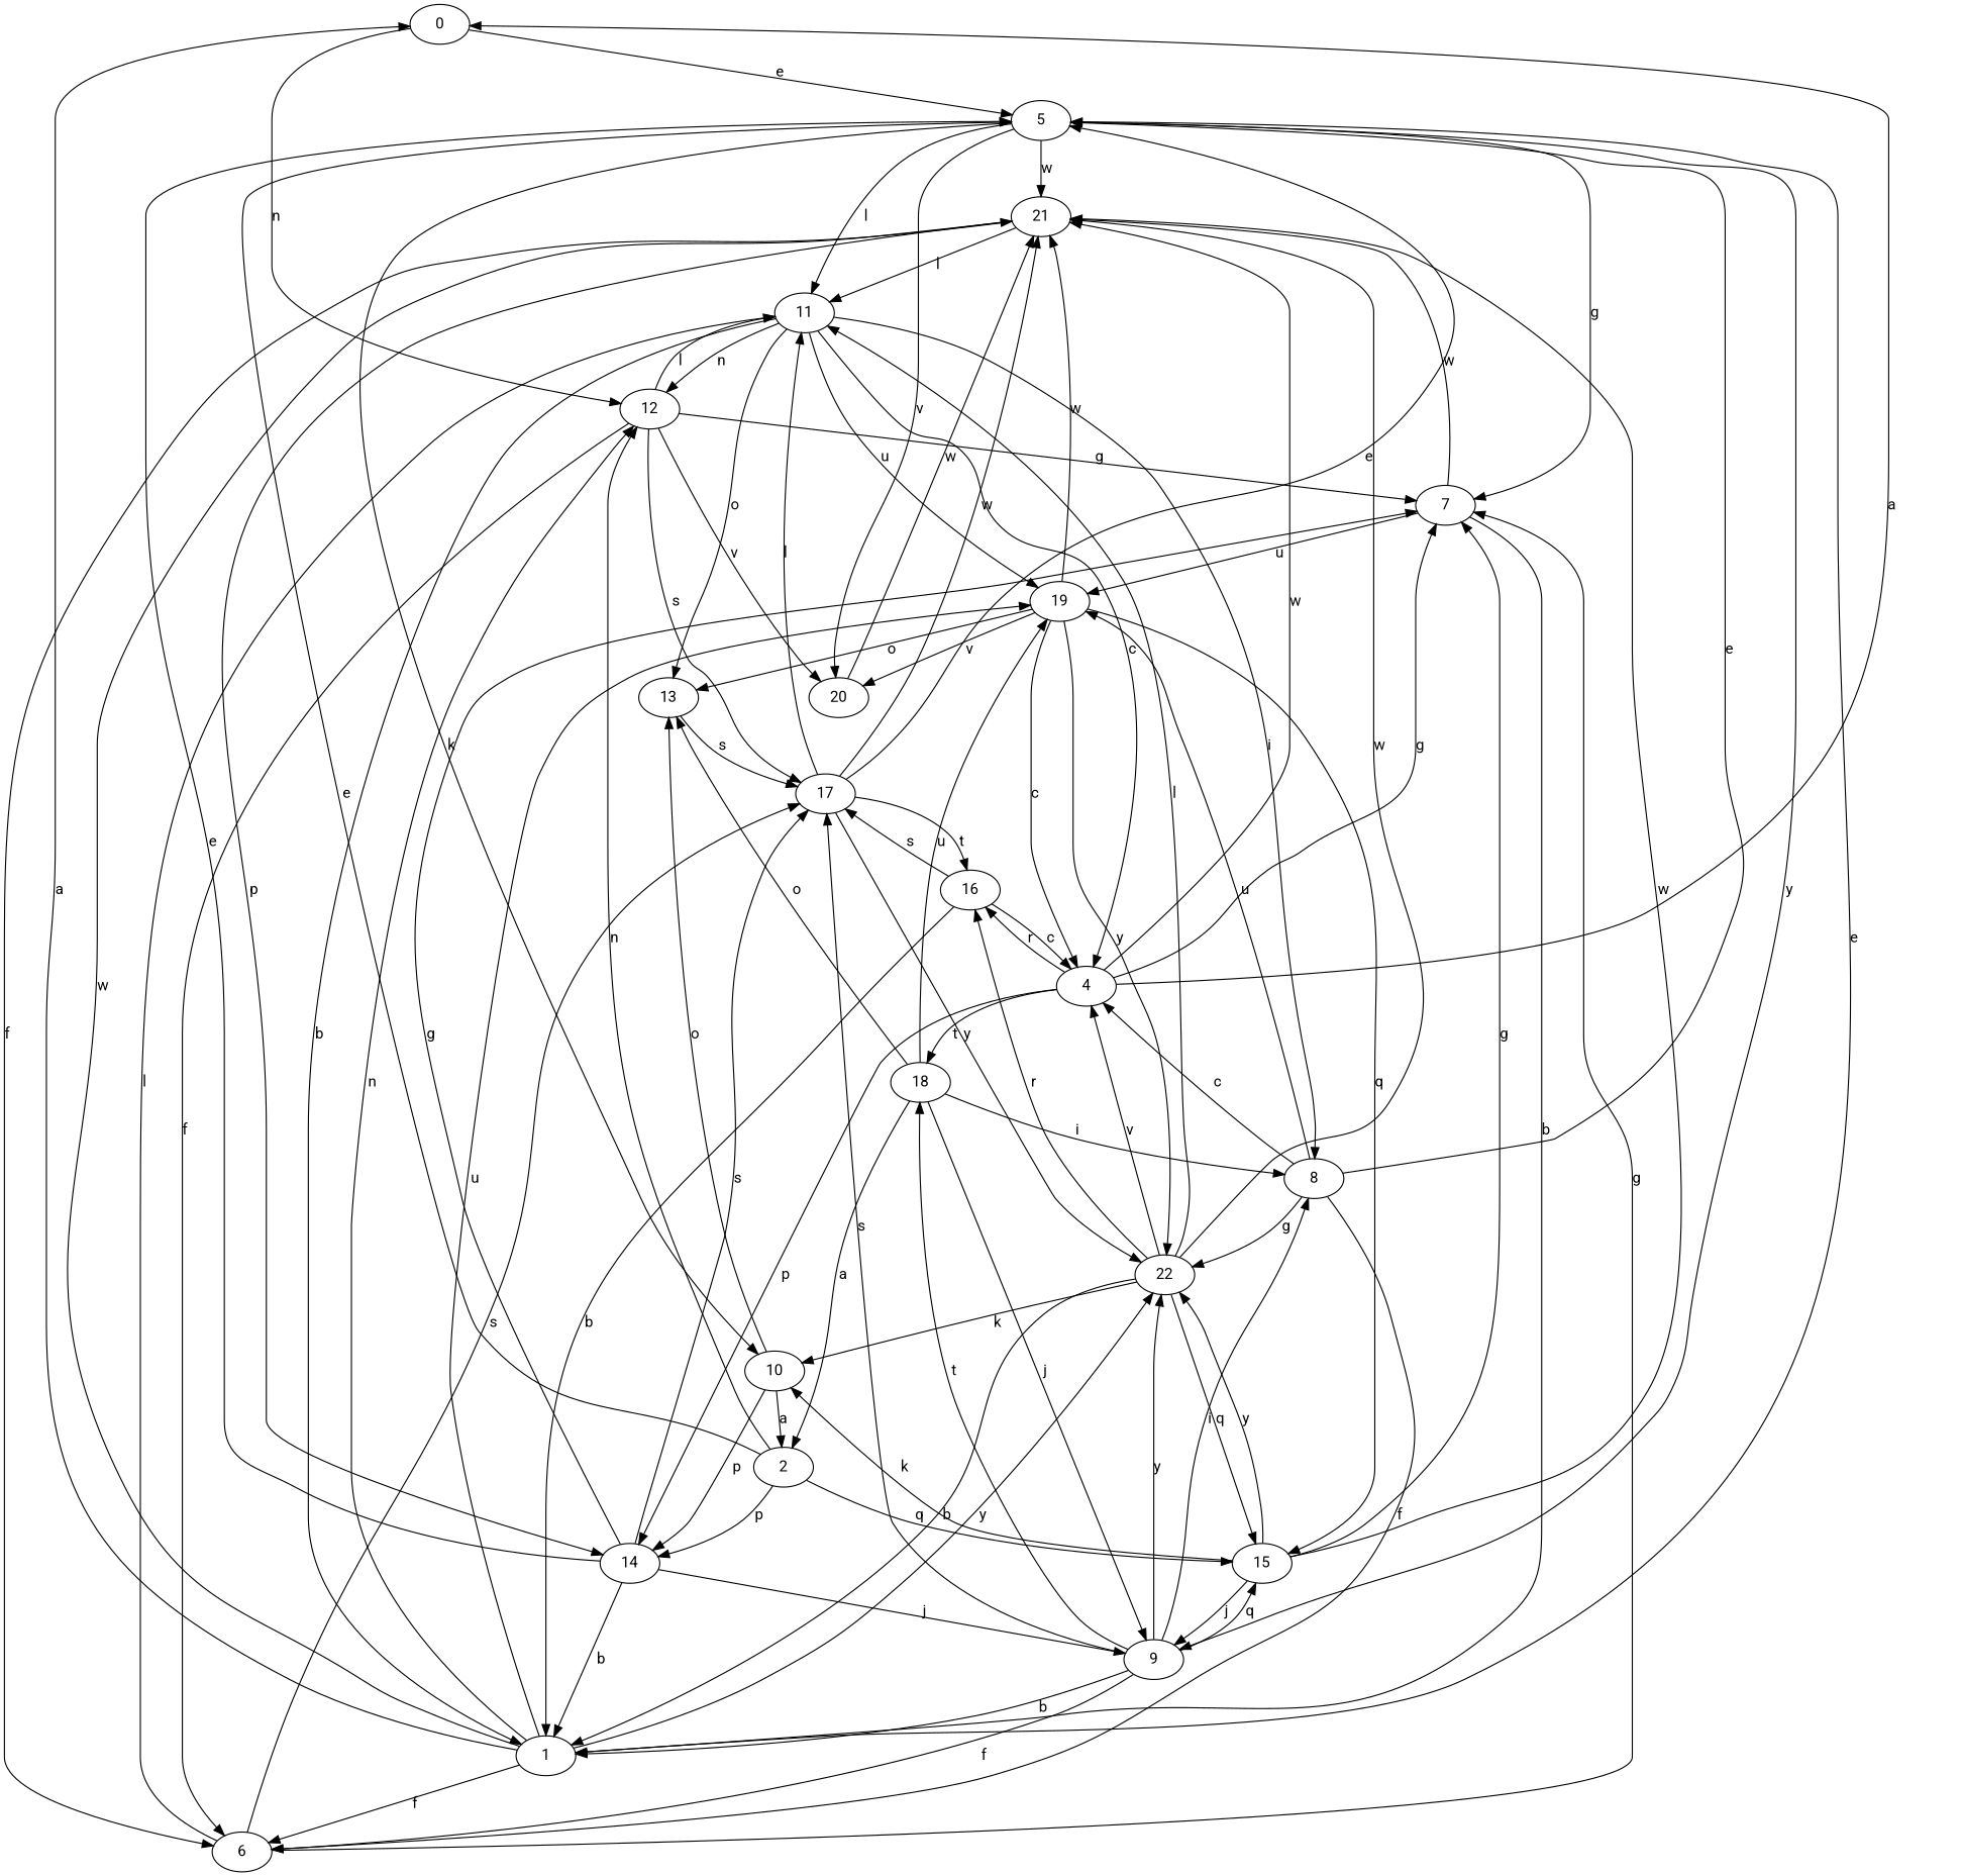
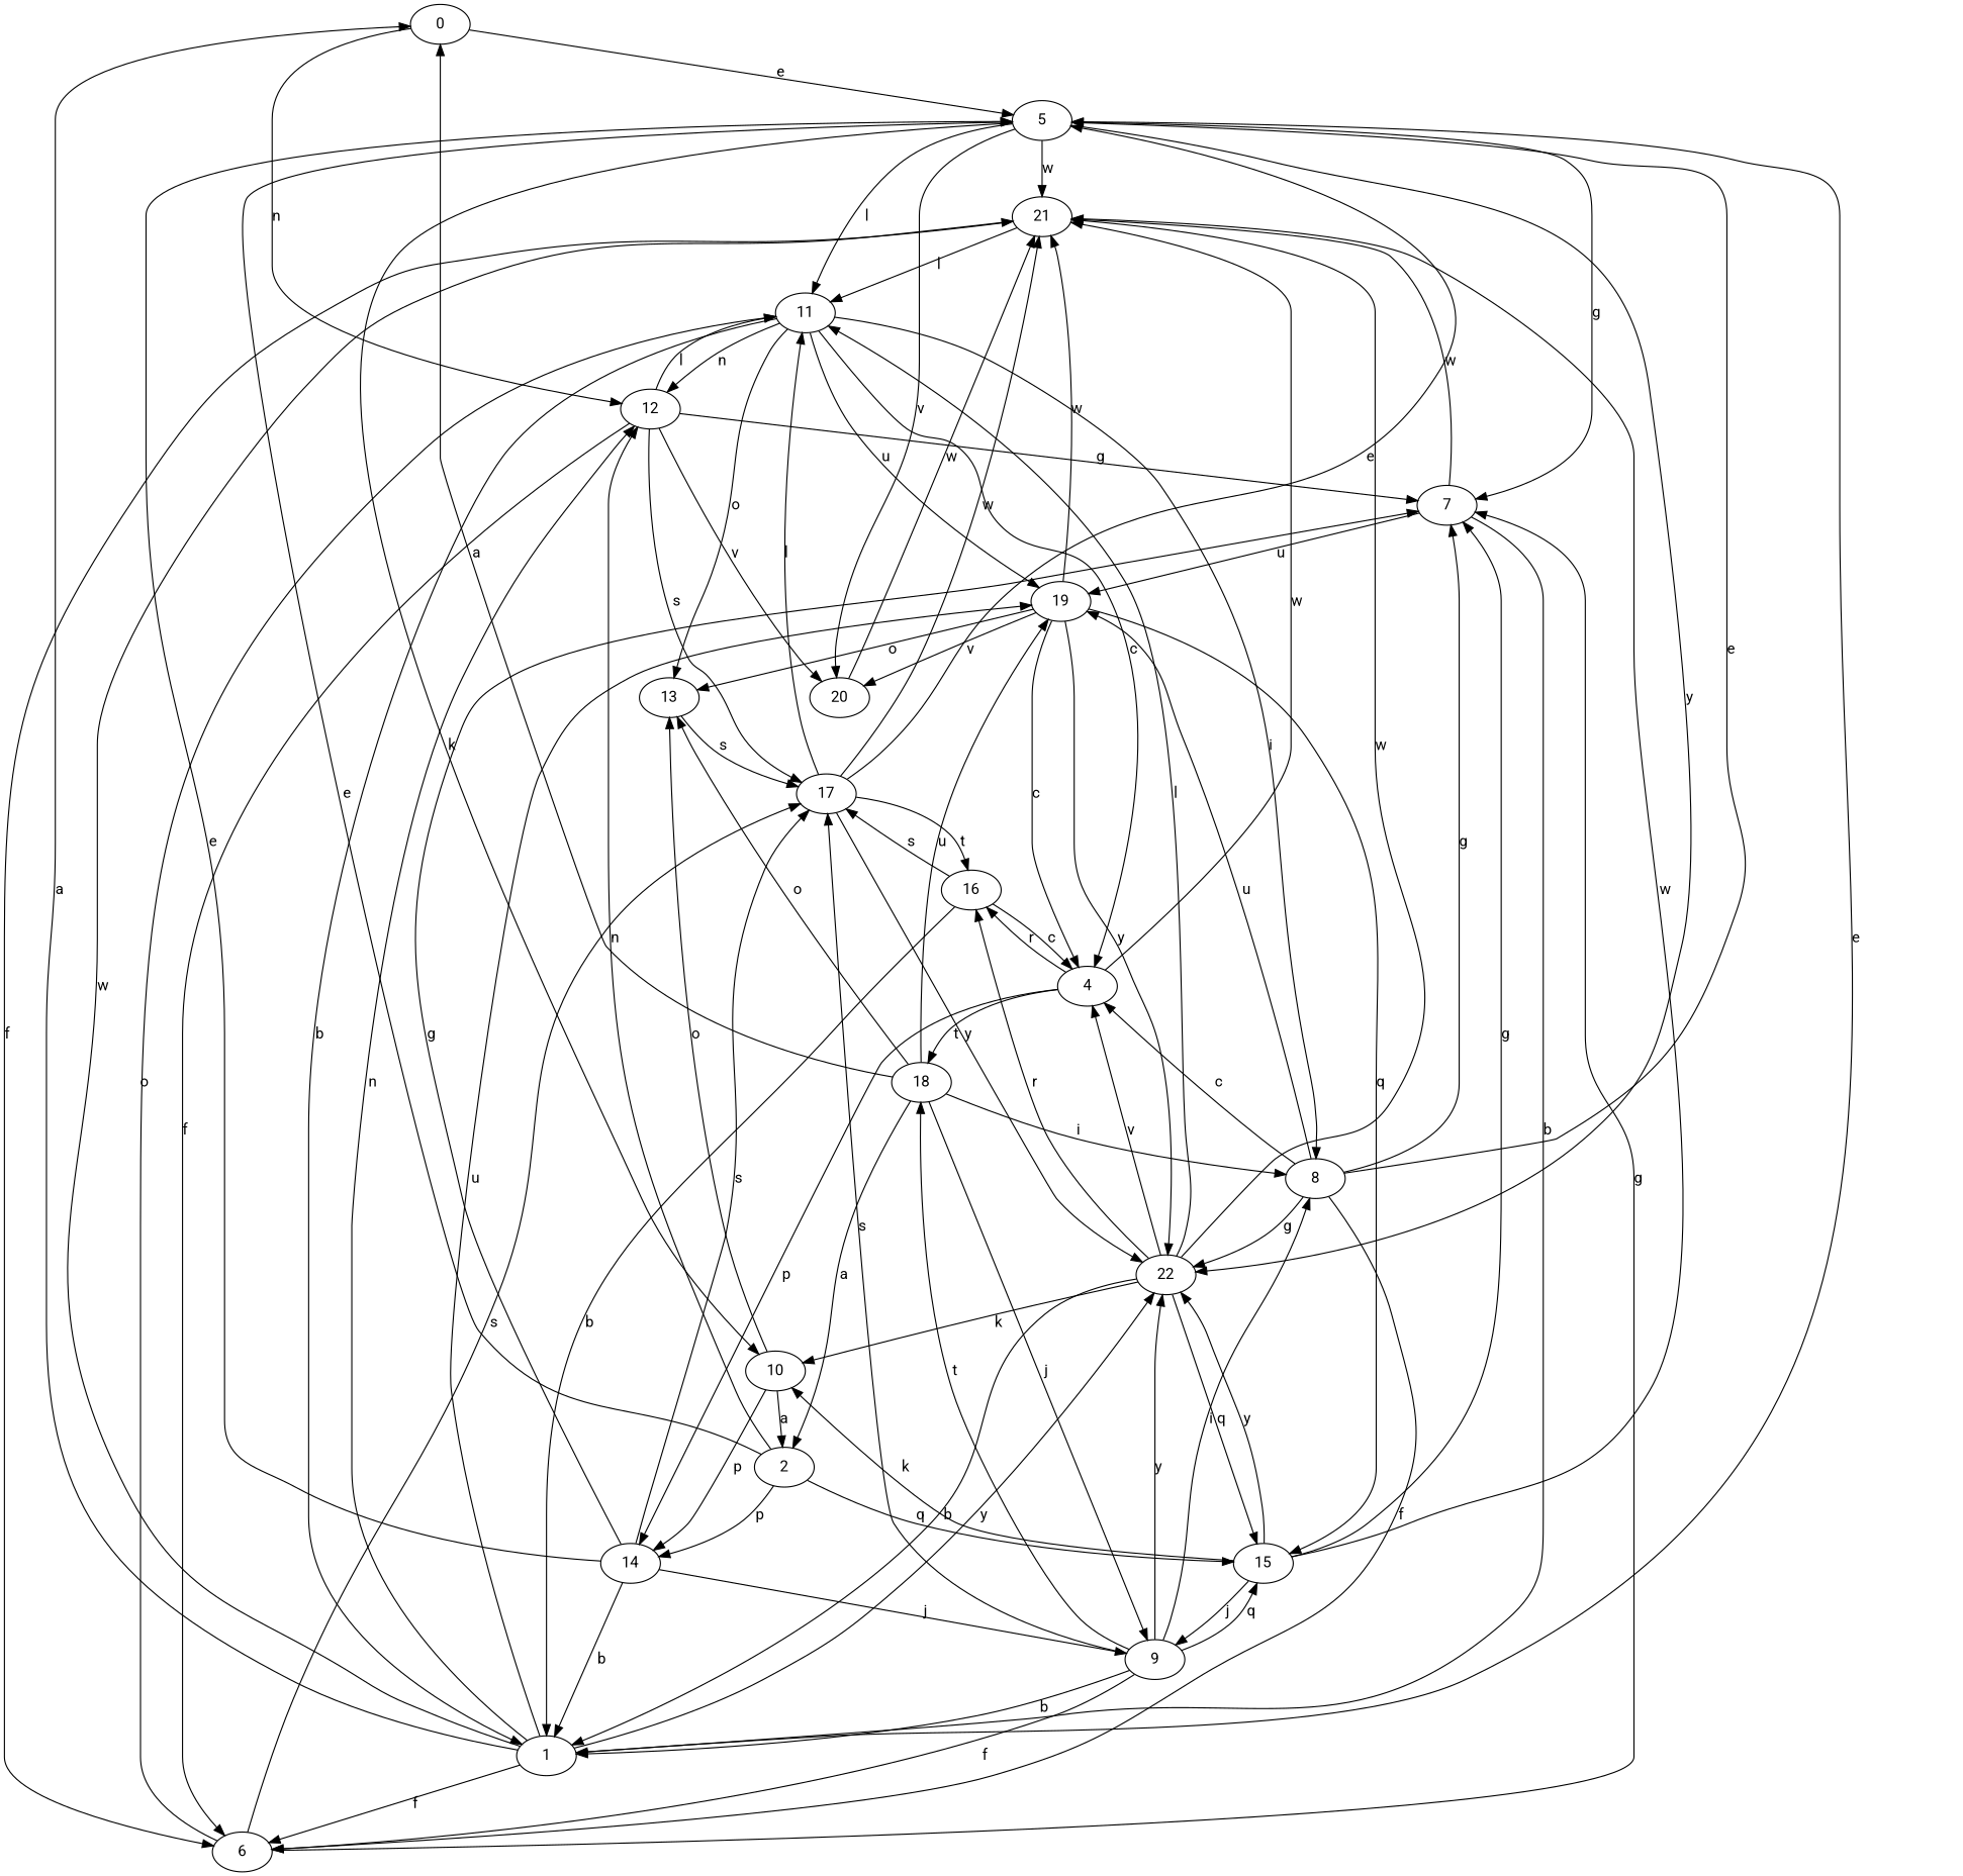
  strict digraph {
    fontname=Roboto
    node [fontname=Roboto]
    edge [fontname=Roboto]
    0
    5
    12
    21
    22
    7
    10
    11
    20
    6
    17
    2
    14
    15
    n15 [label=1]
    9
    19
    4
    13
    16
    18
    8
    0 -> 5 [label=e]
    0 -> 12 [label=n]
    5 -> 21 [label=w]
-   5 -> 9 [label=y]
+   5 -> 22 [label=y]
    5 -> 7 [label=g]
    5 -> 10 [label=k]
    5 -> 11 [label=l]
    5 -> 20 [label=v]
    12 -> 7 [label=g]
    12 -> 11 [label=l]
    12 -> 20 [label=v]
    12 -> 6 [label=f]
    12 -> 17 [label=s]
    21 -> 11 [label=l]
    21 -> 6 [label=f]
-   21 -> 14 [label=p]
    22 -> 21 [label=w]
    22 -> 10 [label=k]
    22 -> 11 [label=l]
    22 -> 15 [label=q]
    22 -> n15 [label=b]
    22 -> 4 [label=v]
    22 -> 16 [label=r]
    7 -> 21 [label=w]
    7 -> n15 [label=b]
    7 -> 19 [label=u]
    10 -> 2 [label=a]
    10 -> 14 [label=p]
    10 -> 13 [label=o]
    11 -> 12 [label=n]
    11 -> n15 [label=b]
    11 -> 19 [label=u]
    11 -> 4 [label=c]
    11 -> 13 [label=o]
    11 -> 8 [label=i]
    20 -> 21 [label=w]
    6 -> 7 [label=g]
-   6 -> 11 [label=l]
+   6 -> 11 [label=o]
    6 -> 17 [label=s]
    17 -> 5 [label=e]
    17 -> 21 [label=w]
    17 -> 22 [label=y]
    17 -> 11 [label=l]
    17 -> 16 [label=t]
    2 -> 5 [label=e]
    2 -> 12 [label=n]
    2 -> 14 [label=p]
    2 -> 15 [label=q]
    14 -> 5 [label=e]
    14 -> 7 [label=g]
    14 -> 17 [label=s]
    14 -> n15 [label=b]
    14 -> 9 [label=j]
    15 -> 21 [label=w]
    15 -> 22 [label=y]
    15 -> 7 [label=g]
    15 -> 10 [label=k]
    15 -> 9 [label=j]
    n15 -> 0 [label=a]
    n15 -> 5 [label=e]
    n15 -> 12 [label=n]
    n15 -> 21 [label=w]
    n15 -> 22 [label=y]
    n15 -> 6 [label=f]
    n15 -> 19 [label=u]
    9 -> 22 [label=y]
    9 -> 6 [label=f]
    9 -> 17 [label=s]
    9 -> 15 [label=q]
    9 -> n15 [label=b]
    9 -> 18 [label=t]
    9 -> 8 [label=i]
    19 -> 21 [label=w]
    19 -> 22 [label=y]
    19 -> 20 [label=v]
    19 -> 15 [label=q]
    19 -> 4 [label=c]
    19 -> 13 [label=o]
-   4 -> 0 [label=a]
+   18 -> 0 [label=a]
    4 -> 21 [label=w]
    4 -> 14 [label=p]
    4 -> 16 [label=r]
    4 -> 18 [label=t]
    13 -> 17 [label=s]
    16 -> 17 [label=s]
    16 -> n15 [label=b]
    16 -> 4 [label=c]
    18 -> 2 [label=a]
    18 -> 9 [label=j]
    18 -> 19 [label=u]
    18 -> 13 [label=o]
    18 -> 8 [label=i]
    8 -> 5 [label=e]
    8 -> 22 [label=g]
-   4 -> 7 [label=g]
+   8 -> 7 [label=g]
    8 -> 6 [label=f]
    8 -> 19 [label=u]
    8 -> 4 [label=c]
  }
